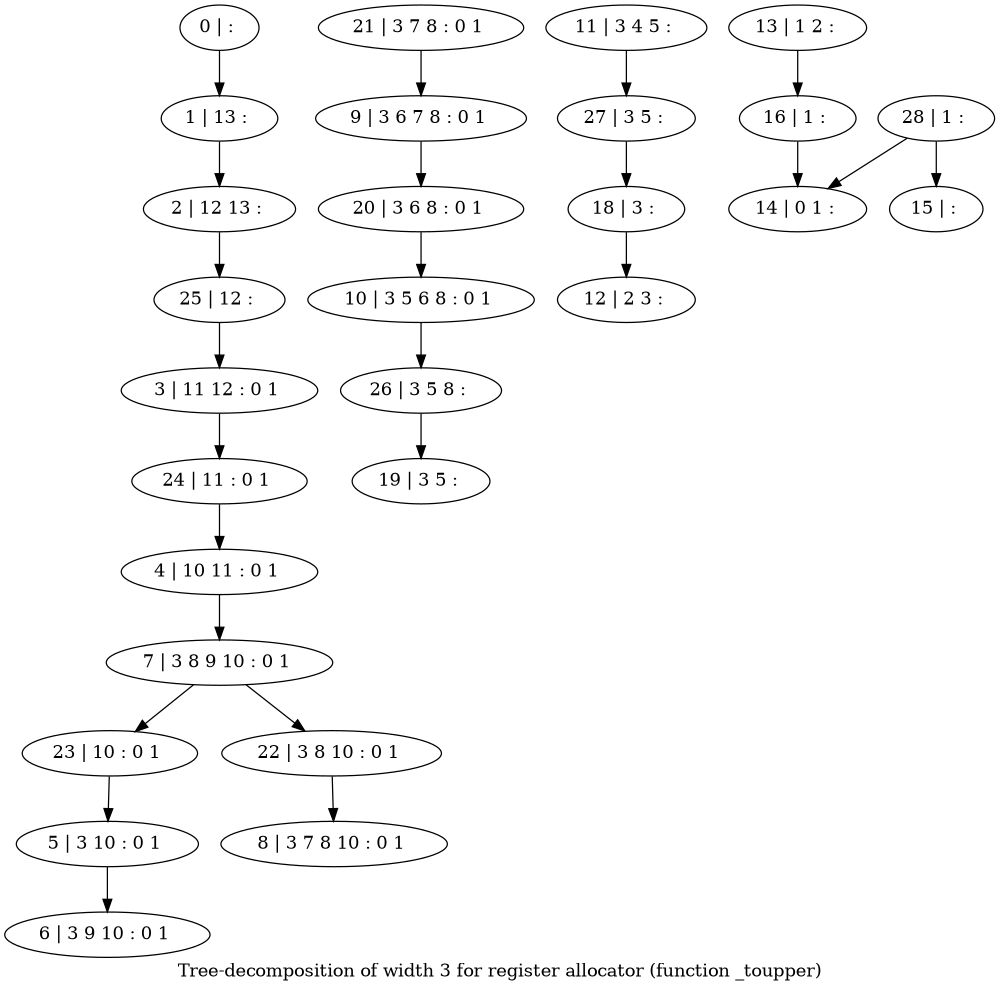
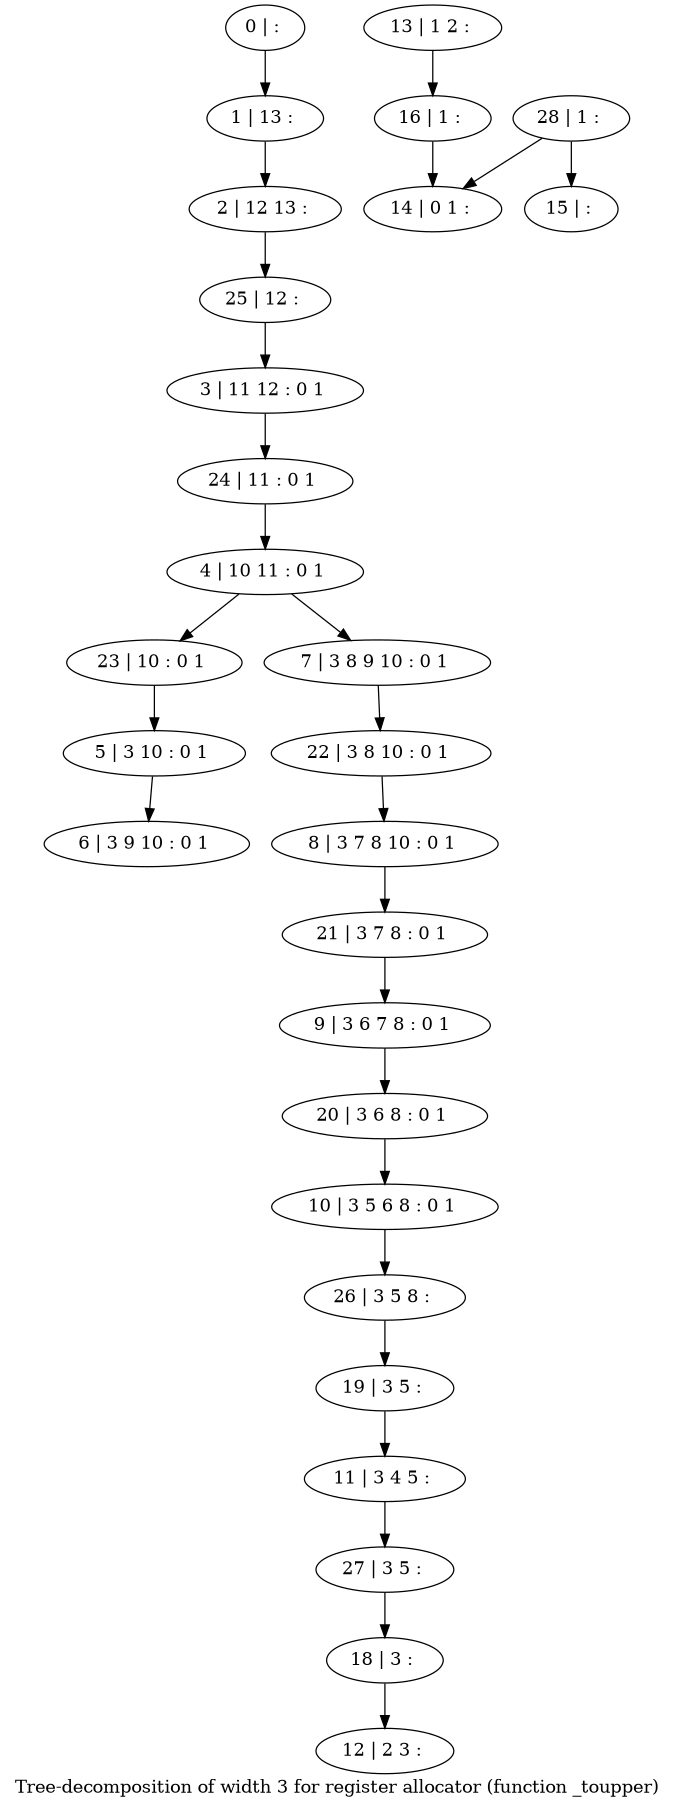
  digraph {
    label="Tree-decomposition of width 3 for register allocator (function _toupper)"
    n1 [label="0 | : "]
    n2 [label="1 | 13 : "]
    n3 [label="2 | 12 13 : "]
    n4 [label="25 | 12 : "]
    n5 [label="3 | 11 12 : 0 1 "]
    n6 [label="24 | 11 : 0 1 "]
    n7 [label="4 | 10 11 : 0 1 "]
    n8 [label="23 | 10 : 0 1 "]
    n9 [label="7 | 3 8 9 10 : 0 1 "]
    n10 [label="5 | 3 10 : 0 1 "]
    n11 [label="6 | 3 9 10 : 0 1 "]
    n12 [label="22 | 3 8 10 : 0 1 "]
    n13 [label="8 | 3 7 8 10 : 0 1 "]
    n14 [label="21 | 3 7 8 : 0 1 "]
    n15 [label="9 | 3 6 7 8 : 0 1 "]
    n16 [label="20 | 3 6 8 : 0 1 "]
    n17 [label="10 | 3 5 6 8 : 0 1 "]
    n18 [label="26 | 3 5 8 : "]
    n19 [label="19 | 3 5 : "]
    n20 [label="11 | 3 4 5 : "]
    n21 [label="27 | 3 5 : "]
    n22 [label="18 | 3 : "]
    n23 [label="12 | 2 3 : "]
    n24 [label="13 | 1 2 : "]
    n25 [label="16 | 1 : "]
    n26 [label="14 | 0 1 : "]
    n27 [label="28 | 1 : "]
    n28 [label="15 | : "]
    n1 -> n2
    n2 -> n3
    n3 -> n4
    n4 -> n5
    n5 -> n6
    n6 -> n7
-   n9 -> n8
+   n7 -> n8
    n7 -> n9
    n8 -> n10
    n9 -> n12
    n10 -> n11
    n12 -> n13
+   n13 -> n14
    n14 -> n15
    n15 -> n16
    n16 -> n17
    n17 -> n18
    n18 -> n19
+   n19 -> n20
    n20 -> n21
    n21 -> n22
    n22 -> n23
    n24 -> n25
    n25 -> n26
    n27 -> n26
    n27 -> n28
  }
